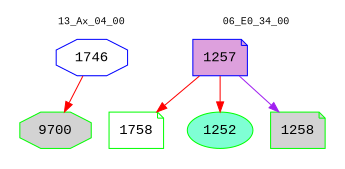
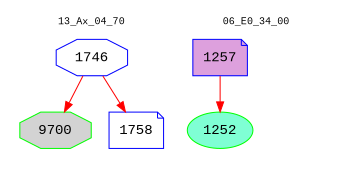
  digraph {
    fontname="Liberation Mono"
    node [color=green fillcolor=white fontname="Liberation Mono" shape=note style=filled]
    edge [color=red fontname="Liberation Mono"]
    n1 [color=blue label=1746 shape=octagon]
    n2 [fillcolor=lightgrey label=9700 shape=octagon]
-   n3 [label=1758]
+   n3 [color=blue label=1758]
    n4 [color=blue fillcolor=plum label=1257]
    n5 [fillcolor=aquamarine label=1252 shape=ellipse]
-   n6 [fillcolor=lightgrey label=1258]
    subgraph cluster_1 {
      color=white
      fontsize=10
-     label="13_Ax_04_00"
+     label="13_Ax_04_70"
      n1
      n2
      n3
    }
    subgraph cluster_2 {
      color=white
      fontsize=10
      label="06_E0_34_00"
      n4
      n5
-     n6
    }
    n1 -> n2
-   n4 -> n3
+   n1 -> n3
    n4 -> n5
-   n4 -> n6 [color=purple]
  }
